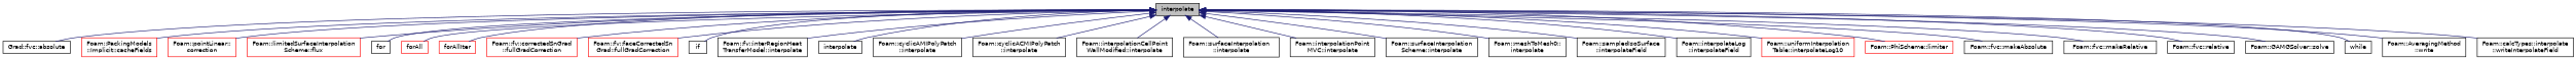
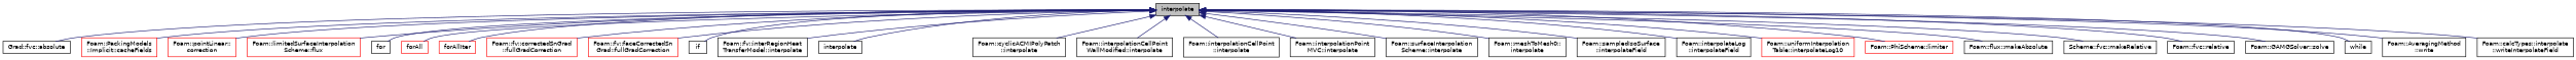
  digraph {
    rankdir=TB
    node [color=black fontname=Helvetica fontsize=10 shape=record]
    edge [color=midnightblue dir=back fontname=Helvetica fontsize=10 labelfontname=Helvetica labelfontsize=10 style=solid]
    n1 [fillcolor=grey75 fontcolor=black height=0.2 label=interpolate style=filled width=0.4]
    n2 [height=0.2 label="Grad::fvc::absolute" width=0.4]
    n3 [color=red height=0.2 label="Foam::PackingModels\l::Implicit::cacheFields" width=0.4]
    n4 [color=red height=0.2 label="Foam::pointLinear::\lcorrection" width=0.4]
    n5 [color=red height=0.2 label="Foam::limitedSurfaceInterpolation\lScheme::flux" width=0.4]
    n6 [height=0.2 label=for width=0.4]
    n7 [color=red height=0.2 label=forAll width=0.4]
    n8 [color=red height=0.2 label=forAllIter width=0.4]
    n9 [color=red height=0.2 label="Foam::fv::correctedSnGrad\l::fullGradCorrection" width=0.4]
    n10 [color=red height=0.2 label="Foam::fv::faceCorrectedSn\lGrad::fullGradCorrection" width=0.4]
    n11 [height=0.2 label=if width=0.4]
    n12 [height=0.2 label="Foam::fv::interRegionHeat\lTransferModel::interpolate" width=0.4]
    n13 [height=0.2 label=interpolate width=0.4]
-   n14 [height=0.2 label="Foam::cyclicAMIPolyPatch\l::interpolate" width=0.4]
    n15 [height=0.2 label="Foam::cyclicACMIPolyPatch\l::interpolate" width=0.4]
    n16 [height=0.2 label="Foam::interpolationCellPoint\lWallModified::interpolate" width=0.4]
-   n17 [height=0.2 label="Foam::surfaceInterpolation\l::interpolate" width=0.4]
+   n17 [height=0.2 label="Foam::interpolationCellPoint\l::interpolate" width=0.4]
    n18 [height=0.2 label="Foam::interpolationPoint\lMVC::interpolate" width=0.4]
    n19 [height=0.2 label="Foam::surfaceInterpolation\lScheme::interpolate" width=0.4]
    n20 [height=0.2 label="Foam::meshToMesh0::\linterpolate" width=0.4]
    n21 [height=0.2 label="Foam::sampledIsoSurface\l::interpolateField" width=0.4]
    n22 [height=0.2 label="Foam::interpolateLog\l::interpolateField" width=0.4]
    n23 [color=red height=0.2 label="Foam::uniformInterpolation\lTable::interpolateLog10" width=0.4]
    n24 [color=red height=0.2 label="Foam::PhiScheme::limiter" width=0.4]
-   n25 [height=0.2 label="Foam::fvc::makeAbsolute" width=0.4]
-   n26 [height=0.2 label="Foam::fvc::makeRelative" width=0.4]
+   n25 [height=0.2 label="Foam::flux::makeAbsolute" width=0.4]
+   n26 [height=0.2 label="Scheme::fvc::makeRelative" width=0.4]
    n27 [height=0.2 label="Foam::fvc::relative" width=0.4]
    n28 [height=0.2 label="Foam::GAMGSolver::solve" width=0.4]
    n29 [height=0.2 label=while width=0.4]
    n30 [height=0.2 label="Foam::AveragingMethod\l::write" width=0.4]
    n31 [height=0.2 label="Foam::calcTypes::interpolate\l::writeInterpolateField" width=0.4]
    n1 -> n2
    n1 -> n3
    n1 -> n4
    n1 -> n5
    n1 -> n6
    n1 -> n7
    n1 -> n8
    n1 -> n9
    n1 -> n10
    n1 -> n11
    n1 -> n12
    n1 -> n13
-   n1 -> n14
    n1 -> n15
    n1 -> n16
    n1 -> n17
    n1 -> n18
    n1 -> n19
    n1 -> n20
    n1 -> n21
    n1 -> n22
    n1 -> n23
    n1 -> n24
    n1 -> n25
    n1 -> n26
    n1 -> n27
    n1 -> n28
    n1 -> n29
    n1 -> n30
    n1 -> n31
  }
